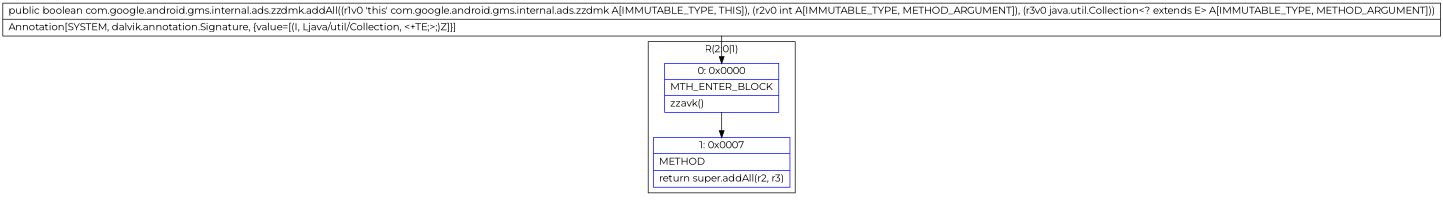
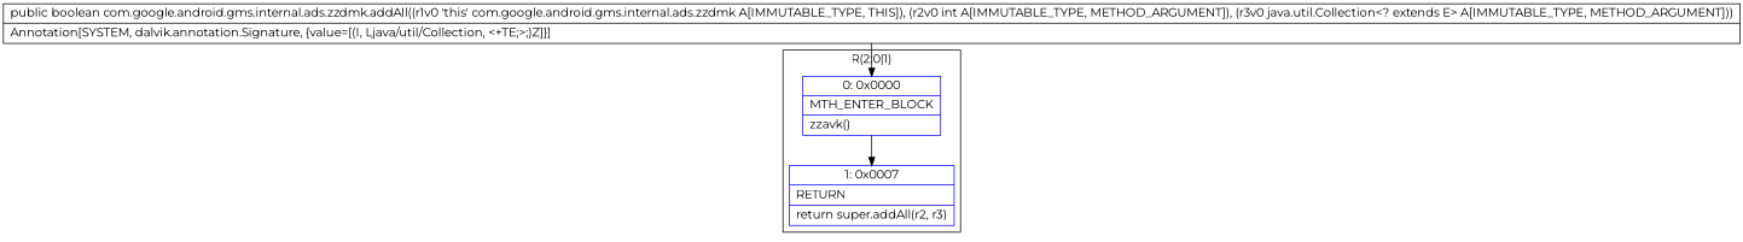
  digraph {
    fontname=Montserrat
    node [color=blue shape=record fontname=Montserrat]
    edge [fontname=Montserrat]
    n1 [label="{0\:\ 0x0000|MTH_ENTER_BLOCK\l|zzavk()\l}"]
-   n2 [label="{1\:\ 0x0007|METHOD\l|return super.addAll(r2, r3)\l}"]
+   n2 [label="{1\:\ 0x0007|RETURN\l|return super.addAll(r2, r3)\l}"]
    n3 [label="{public boolean com.google.android.gms.internal.ads.zzdmk.addAll((r1v0 'this' com.google.android.gms.internal.ads.zzdmk A[IMMUTABLE_TYPE, THIS]), (r2v0 int A[IMMUTABLE_TYPE, METHOD_ARGUMENT]), (r3v0 java.util.Collection\<? extends E\> A[IMMUTABLE_TYPE, METHOD_ARGUMENT]))  | Annotation[SYSTEM, dalvik.annotation.Signature, \{value=[(I, Ljava\/util\/Collection, \<+TE;\>;)Z]\}]\l}" color=""]
    subgraph cluster_1 {
      label="R(2:0|1)"
      n1
      n2
    }
    n1 -> n2
    n3 -> n1
  }
